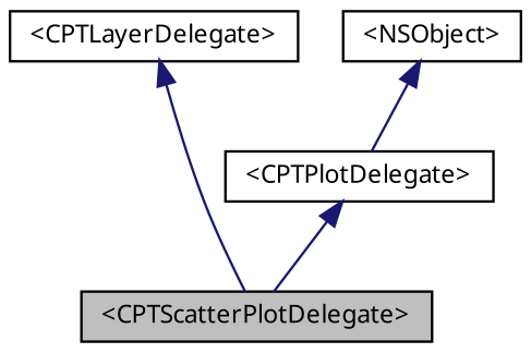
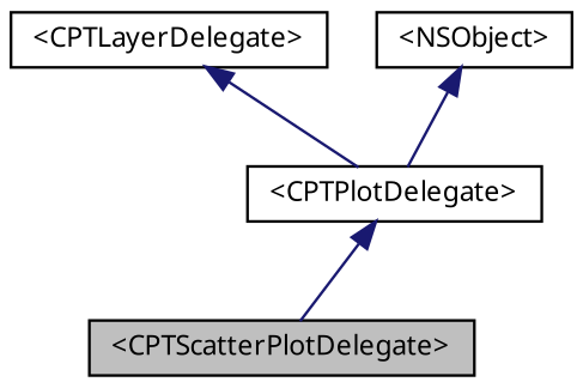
  digraph {
    node [color=black fontname="Lucinda Grande" fontsize=10 shape=record]
    edge [color=midnightblue dir=back fontname="Lucinda Grande" fontsize=10 labelfontname="Lucinda Grande" labelfontsize=10 style=solid]
    n1 [fillcolor=grey75 fontcolor=black height=0.2 label="\<CPTScatterPlotDelegate\>" style=filled width=0.4]
    n2 [height=0.2 label="\<CPTPlotDelegate\>" width=0.4]
    n3 [height=0.2 label="\<CPTLayerDelegate\>" width=0.4]
    n4 [height=0.2 label="\<NSObject\>" width=0.4]
    n2 -> n1
-   n3 -> n1
+   n3 -> n2
    n4 -> n2
  }
